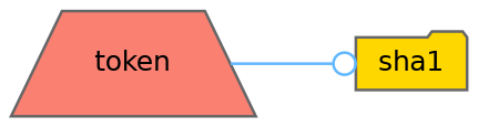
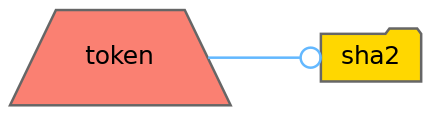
  digraph {
    rankdir=LR
    node [fontname=Helvetica fontsize=10 style=filled]
    n1 [color=gray40 fillcolor=salmon fontcolor=black height=0.2 label=token shape=trapezium width=0.4]
-   n2 [color=grey40 fillcolor=gold height=0.2 label=sha1 shape=folder width=0.4]
+   n2 [color=grey40 fillcolor=gold height=0.2 label=sha2 shape=folder width=0.4]
    n1 -> n2 [color=steelblue1 fontname=Helvetica fontsize=10 labelfontname=Helvetica labelfontsize=10 style=solid arrowhead=odot]
  }
